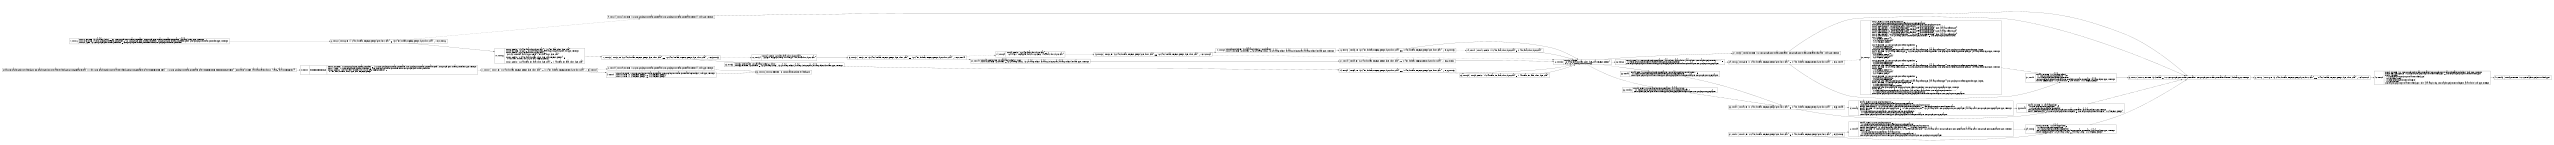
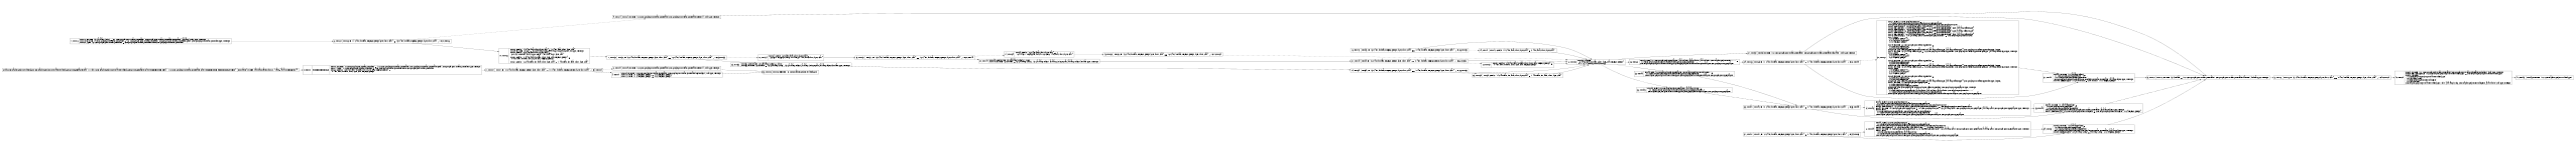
  digraph {
    rankdir=LR
    node [shape=record]
    n1 [label="{0\:\ 0x0000|MTH_ENTER_BLOCK\l|0x0000: INVOKE  (r0 I:com.google.gson.stream.JsonToken) = (r12 I:com.google.gson.stream.JsonReader) com.google.gson.stream.JsonReader.peek():com.google.gson.stream.JsonToken type: VIRTUAL \l0x0004: SGET  (r1 I:com.google.gson.stream.JsonToken) =  com.google.gson.stream.JsonToken.NULL com.google.gson.stream.JsonToken \l0x0006: CONST  (r2 I:?[int, float, boolean, short, byte, char, OBJECT, ARRAY]) = \l  (0 ?[int, float, boolean, short, byte, char, OBJECT, ARRAY])\l \l}"]
    n2 [label="{1\:\ 0x0007|0x0007: IF  (r0 I:?[int, boolean, OBJECT, ARRAY, byte, short, char]) != (r1 I:?[int, boolean, OBJECT, ARRAY, byte, short, char])  \-\> B:4:0x000d \l}"]
    n3 [label="{2\:\ 0x0009|0x0009: INVOKE  (r12 I:com.google.gson.stream.JsonReader) com.google.gson.stream.JsonReader.nextNull():void type: VIRTUAL \l}"]
    n4 [label="{4\:\ 0x000d|0x000d: INVOKE  (r12 I:com.google.gson.stream.JsonReader) com.google.gson.stream.JsonReader.beginObject():void type: VIRTUAL \l0x0010: MOVE  (r0 I:?[OBJECT, ARRAY]) = (r2 I:?[OBJECT, ARRAY]) \l0x0011: MOVE  (r1 I:?[OBJECT, ARRAY]) = (r0 I:?[OBJECT, ARRAY]) \l}"]
    n5 [label="{3\:\ 0x000c|0x000c: RETURN  (r2 I:com.mapbox.geojson.MultiPolygon) \l}"]
    n6 [label="{5\:\ 0x0012|0x0012: INVOKE  (r3 I:boolean) = (r12 I:com.google.gson.stream.JsonReader) com.google.gson.stream.JsonReader.hasNext():boolean type: VIRTUAL \l}"]
    n7 [label="{6\:\ 0x0016|0x0016: IF  (r3 I:?[int, boolean, OBJECT, ARRAY, byte, short, char]) == (0 ?[int, boolean, OBJECT, ARRAY, byte, short, char])  \-\> B:40:0x00cb \l}"]
    n8 [label="{40\:\ 0x00cb|0x00cb: INVOKE  (r12 I:com.google.gson.stream.JsonReader) com.google.gson.stream.JsonReader.endObject():void type: VIRTUAL \l0x00ce: NEW_INSTANCE  (r12 I:com.mapbox.geojson.AutoValue_MultiPolygon) =  com.mapbox.geojson.AutoValue_MultiPolygon \l0x00d0: INVOKE  \l  (r12 I:com.mapbox.geojson.AutoValue_MultiPolygon)\l  (r2 I:java.lang.String)\l  (r0 I:com.mapbox.geojson.BoundingBox)\l  (r1 I:java.util.List)\l com.mapbox.geojson.AutoValue_MultiPolygon.\<init\>(java.lang.String, com.mapbox.geojson.BoundingBox, java.util.List):void type: DIRECT \l}"]
    n9 [label="{7\:\ 0x0018|0x0018: INVOKE  (r3 I:java.lang.String) = (r12 I:com.google.gson.stream.JsonReader) com.google.gson.stream.JsonReader.nextName():java.lang.String type: VIRTUAL \l0x001c: INVOKE  (r4 I:com.google.gson.stream.JsonToken) = (r12 I:com.google.gson.stream.JsonReader) com.google.gson.stream.JsonReader.peek():com.google.gson.stream.JsonToken type: VIRTUAL \l0x0020: SGET  (r5 I:com.google.gson.stream.JsonToken) =  com.google.gson.stream.JsonToken.NULL com.google.gson.stream.JsonToken \l}"]
    n10 [label="{8\:\ 0x0022|0x0022: IF  (r4 I:?[int, boolean, OBJECT, ARRAY, byte, short, char]) != (r5 I:?[int, boolean, OBJECT, ARRAY, byte, short, char])  \-\> B:10:0x0028 \l}"]
    n11 [label="{41\:\ 0x00d3|0x00d3: RETURN  (r12 I:com.mapbox.geojson.MultiPolygon) \l}"]
    n12 [label="{9\:\ 0x0024|0x0024: INVOKE  (r12 I:com.google.gson.stream.JsonReader) com.google.gson.stream.JsonReader.nextNull():void type: VIRTUAL \l}"]
    n13 [label="{10\:\ 0x0028|0x0028: CONST  (r4 I:?[int, float, short, byte, char]) = (\-1 ?[int, float, short, byte, char]) \l0x0029: INVOKE  (r5 I:int) = (r3 I:java.lang.String) java.lang.String.hashCode():int type: VIRTUAL \l0x002d: CONST  (r6 I:?[int, float, short, byte, char]) = \l  (3017257(0x2e0a29, float:4.228078E\-39) ?[int, float, short, byte, char])\l \l0x0030: CONST  (r7 I:?[int, float, boolean, short, byte, char, OBJECT, ARRAY]) = \l  (0 ?[int, float, boolean, short, byte, char, OBJECT, ARRAY])\l \l0x0031: CONST  (r8 I:?[boolean, int, float, short, byte, char]) = (1 ?[boolean, int, float, short, byte, char]) \l}"]
    n14 [label="{11\:\ 0x0032|0x0032: IF  (r5 I:?[int, boolean, OBJECT, ARRAY, byte, short, char]) == (r6 I:?[int, boolean, OBJECT, ARRAY, byte, short, char])  \-\> B:23:0x0053 \l}"]
    n15 [label="{12\:\ 0x0034|0x0034: CONST  (r6 I:?[int, float, short, byte, char]) = \l  (3575610(0x368f3a, float:5.010497E\-39) ?[int, float, short, byte, char])\l \l}"]
    n16 [label="{23\:\ 0x0053|0x0053: CONST_STR  (r5 I:java.lang.String) =  \"bbox\" \l0x0055: INVOKE  (r3 I:boolean) = (r3 I:java.lang.String), (r5 I:java.lang.Object) java.lang.String.equals(java.lang.Object):boolean type: VIRTUAL \l}"]
    n17 [label="{13\:\ 0x0037|0x0037: IF  (r5 I:?[int, boolean, OBJECT, ARRAY, byte, short, char]) == (r6 I:?[int, boolean, OBJECT, ARRAY, byte, short, char])  \-\> B:20:0x0049 \l}"]
    n18 [label="{24\:\ 0x0059|0x0059: IF  (r3 I:?[int, boolean, OBJECT, ARRAY, byte, short, char]) == (0 ?[int, boolean, OBJECT, ARRAY, byte, short, char])  \-\> B:26:0x005c \l}"]
    n19 [label="{14\:\ 0x0039|0x0039: CONST  (r6 I:?[int, float, short, byte, char]) = \l  (1871919611(0x6f9339fb, float:9.112878E28) ?[int, float, short, byte, char])\l \l}"]
    n20 [label="{20\:\ 0x0049|0x0049: CONST_STR  (r5 I:java.lang.String) =  \"type\" \l0x004b: INVOKE  (r3 I:boolean) = (r3 I:java.lang.String), (r5 I:java.lang.Object) java.lang.String.equals(java.lang.Object):boolean type: VIRTUAL \l}"]
    n21 [label="{15\:\ 0x003c|0x003c: IF  (r5 I:?[int, boolean, OBJECT, ARRAY, byte, short, char]) == (r6 I:?[int, boolean, OBJECT, ARRAY, byte, short, char])  \-\> B:17:0x003f \l}"]
    n22 [label="{21\:\ 0x004f|0x004f: IF  (r3 I:?[int, boolean, OBJECT, ARRAY, byte, short, char]) == (0 ?[int, boolean, OBJECT, ARRAY, byte, short, char])  \-\> B:26:0x005c \l}"]
-   n23 [label="{17\:\ 0x003f|0x003f: CONST_STR  (r5 I:java.lang.String) =  \"coordinates\" \l0x0041: INVOKE  (r3 I:boolean) = (r3 I:java.lang.String), (r5 I:java.lang.Object) java.lang.String.equals(java.lang.Object):boolean type: VIRTUAL \l}"]
    n24 [label="{26\:\ 0x005c|0x005c: SWITCH  \l  (r4 I:?[int, float, boolean, short, byte, char, OBJECT, ARRAY])\l k:[0, 1, 2] t:[0x00b5, 0x009f, 0x0063] \l}"]
    n25 [label="{18\:\ 0x0045|0x0045: IF  (r3 I:?[int, boolean, OBJECT, ARRAY, byte, short, char]) == (0 ?[int, boolean, OBJECT, ARRAY, byte, short, char])  \-\> B:26:0x005c \l}"]
    n26 [label="{27\:\ 0x005f|0x005f: INVOKE  (r12 I:com.google.gson.stream.JsonReader) com.google.gson.stream.JsonReader.skipValue():void type: VIRTUAL \l}"]
    n27 [label="{28\:\ 0x0063|0x0063: IGET  (r1 I:com.google.gson.TypeAdapter\<java.util.List\<java.util.List\<java.util.List\<com.mapbox.geojson.Point\>\>\>\>) = \l  (r11 I:com.mapbox.geojson.AutoValue_MultiPolygon$GsonTypeAdapter)\l com.mapbox.geojson.AutoValue_MultiPolygon.GsonTypeAdapter.list__list__list__point_adapter com.google.gson.TypeAdapter \l}"]
    n28 [label="{32\:\ 0x009f|0x009f: IGET  (r0 I:com.google.gson.TypeAdapter\<com.mapbox.geojson.BoundingBox\>) = \l  (r11 I:com.mapbox.geojson.AutoValue_MultiPolygon$GsonTypeAdapter)\l com.mapbox.geojson.AutoValue_MultiPolygon.GsonTypeAdapter.boundingBox_adapter com.google.gson.TypeAdapter \l}"]
    n29 [label="{36\:\ 0x00b5|0x00b5: IGET  (r2 I:com.google.gson.TypeAdapter\<java.lang.String\>) = \l  (r11 I:com.mapbox.geojson.AutoValue_MultiPolygon$GsonTypeAdapter)\l com.mapbox.geojson.AutoValue_MultiPolygon.GsonTypeAdapter.string_adapter com.google.gson.TypeAdapter \l}"]
    n30 [label="{19\:\ 0x0047|0x0047: CONST  (r4 I:?[int, float, short, byte, char]) = (2 ?[int, float, short, byte, char]) \l}"]
+   n31 [label="{22\:\ 0x0051|0x0051: CONST  (r4 I:?[int, float, boolean, short, byte, char, OBJECT, ARRAY]) = \l  (0 ?[int, float, boolean, short, byte, char, OBJECT, ARRAY])\l \l}"]
    n32 [label="{25\:\ 0x005b|0x005b: CONST  (r4 I:?[boolean, int, float, short, byte, char]) = (1 ?[boolean, int, float, short, byte, char]) \l}"]
    n33 [label="{29\:\ 0x0065|0x0065: IF  (r1 I:?[int, boolean, OBJECT, ARRAY, byte, short, char]) != (0 ?[int, boolean, OBJECT, ARRAY, byte, short, char])  \-\> B:31:0x0097 \l}"]
    n34 [label="{33\:\ 0x00a1|0x00a1: IF  (r0 I:?[int, boolean, OBJECT, ARRAY, byte, short, char]) != (0 ?[int, boolean, OBJECT, ARRAY, byte, short, char])  \-\> B:35:0x00ad \l}"]
    n35 [label="{30\:\ 0x0067|0x0067: IGET  (r1 I:com.google.gson.Gson) = \l  (r11 I:com.mapbox.geojson.AutoValue_MultiPolygon$GsonTypeAdapter)\l com.mapbox.geojson.AutoValue_MultiPolygon.GsonTypeAdapter.gson com.google.gson.Gson \l0x0069: CONST_CLASS  (r3 I:java.lang.Class\<java.util.List\>) =  java.util.List.class \l0x006b: NEW_ARRAY  (r4 I:java.lang.reflect.Type[]) = (r8 I:int A[IMMUTABLE_TYPE]) type: java.lang.reflect.Type[] \l0x006d: CONST_CLASS  (r5 I:java.lang.Class\<java.util.List\>) =  java.util.List.class \l0x006f: NEW_ARRAY  (r6 I:java.lang.reflect.Type[]) = (r8 I:int A[IMMUTABLE_TYPE]) type: java.lang.reflect.Type[] \l0x0071: CONST_CLASS  (r9 I:java.lang.Class\<java.util.List\>) =  java.util.List.class \l0x0073: NEW_ARRAY  (r8 I:java.lang.reflect.Type[]) = (r8 I:int A[IMMUTABLE_TYPE]) type: java.lang.reflect.Type[] \l0x0075: CONST_CLASS  (r10 I:java.lang.Class\<com.mapbox.geojson.Point\>) =  com.mapbox.geojson.Point.class \l0x0077: APUT  \l  (r8 I:?[OBJECT, ARRAY][])\l  (r7 I:?[int, short, byte, char])\l  (r10 I:?[OBJECT, ARRAY])\l \l0x0079: INVOKE  (r8 I:com.google.gson.reflect.TypeToken) = \l  (r9 I:java.lang.reflect.Type)\l  (r8 I:java.lang.reflect.Type[])\l com.google.gson.reflect.TypeToken.getParameterized(java.lang.reflect.Type, java.lang.reflect.Type[]):com.google.gson.reflect.TypeToken type: STATIC \l0x007d: INVOKE  (r8 I:java.lang.reflect.Type) = (r8 I:com.google.gson.reflect.TypeToken) com.google.gson.reflect.TypeToken.getType():java.lang.reflect.Type type: VIRTUAL \l0x0081: APUT  \l  (r6 I:?[OBJECT, ARRAY][])\l  (r7 I:?[int, short, byte, char])\l  (r8 I:?[OBJECT, ARRAY])\l \l0x0083: INVOKE  (r5 I:com.google.gson.reflect.TypeToken) = \l  (r5 I:java.lang.reflect.Type)\l  (r6 I:java.lang.reflect.Type[])\l com.google.gson.reflect.TypeToken.getParameterized(java.lang.reflect.Type, java.lang.reflect.Type[]):com.google.gson.reflect.TypeToken type: STATIC \l0x0087: INVOKE  (r5 I:java.lang.reflect.Type) = (r5 I:com.google.gson.reflect.TypeToken) com.google.gson.reflect.TypeToken.getType():java.lang.reflect.Type type: VIRTUAL \l0x008b: APUT  \l  (r4 I:?[OBJECT, ARRAY][])\l  (r7 I:?[int, short, byte, char])\l  (r5 I:?[OBJECT, ARRAY])\l \l0x008d: INVOKE  (r3 I:com.google.gson.reflect.TypeToken) = \l  (r3 I:java.lang.reflect.Type)\l  (r4 I:java.lang.reflect.Type[])\l com.google.gson.reflect.TypeToken.getParameterized(java.lang.reflect.Type, java.lang.reflect.Type[]):com.google.gson.reflect.TypeToken type: STATIC \l0x0091: INVOKE  (r1 I:com.google.gson.TypeAdapter) = \l  (r1 I:com.google.gson.Gson)\l  (r3 I:com.google.gson.reflect.TypeToken)\l com.google.gson.Gson.getAdapter(com.google.gson.reflect.TypeToken):com.google.gson.TypeAdapter type: VIRTUAL \l0x0095: IPUT  \l  (r1 I:com.google.gson.TypeAdapter\<java.util.List\<java.util.List\<java.util.List\<com.mapbox.geojson.Point\>\>\>\>)\l  (r11 I:com.mapbox.geojson.AutoValue_MultiPolygon$GsonTypeAdapter)\l com.mapbox.geojson.AutoValue_MultiPolygon.GsonTypeAdapter.list__list__list__point_adapter com.google.gson.TypeAdapter \l}"]
    n36 [label="{31\:\ 0x0097|0x0097: INVOKE  (r1 I:java.lang.Object) = \l  (r1 I:com.google.gson.TypeAdapter)\l  (r12 I:com.google.gson.stream.JsonReader)\l com.google.gson.TypeAdapter.read(com.google.gson.stream.JsonReader):java.lang.Object type: VIRTUAL \l0x009b: CHECK_CAST  (r1 I:java.util.List) = (java.util.List) (r1 I:?[OBJECT, ARRAY]) \l}"]
    n37 [label="{34\:\ 0x00a3|0x00a3: IGET  (r0 I:com.google.gson.Gson) = \l  (r11 I:com.mapbox.geojson.AutoValue_MultiPolygon$GsonTypeAdapter)\l com.mapbox.geojson.AutoValue_MultiPolygon.GsonTypeAdapter.gson com.google.gson.Gson \l0x00a5: CONST_CLASS  (r3 I:java.lang.Class\<com.mapbox.geojson.BoundingBox\>) =  com.mapbox.geojson.BoundingBox.class \l0x00a7: INVOKE  (r0 I:com.google.gson.TypeAdapter) = (r0 I:com.google.gson.Gson), (r3 I:java.lang.Class) com.google.gson.Gson.getAdapter(java.lang.Class):com.google.gson.TypeAdapter type: VIRTUAL \l0x00ab: IPUT  \l  (r0 I:com.google.gson.TypeAdapter\<com.mapbox.geojson.BoundingBox\>)\l  (r11 I:com.mapbox.geojson.AutoValue_MultiPolygon$GsonTypeAdapter)\l com.mapbox.geojson.AutoValue_MultiPolygon.GsonTypeAdapter.boundingBox_adapter com.google.gson.TypeAdapter \l}"]
    n38 [label="{35\:\ 0x00ad|0x00ad: INVOKE  (r0 I:java.lang.Object) = \l  (r0 I:com.google.gson.TypeAdapter)\l  (r12 I:com.google.gson.stream.JsonReader)\l com.google.gson.TypeAdapter.read(com.google.gson.stream.JsonReader):java.lang.Object type: VIRTUAL \l0x00b1: CHECK_CAST  (r0 I:com.mapbox.geojson.BoundingBox) = (com.mapbox.geojson.BoundingBox) (r0 I:?[OBJECT, ARRAY]) \l}"]
    n39 [label="{37\:\ 0x00b7|0x00b7: IF  (r2 I:?[int, boolean, OBJECT, ARRAY, byte, short, char]) != (0 ?[int, boolean, OBJECT, ARRAY, byte, short, char])  \-\> B:39:0x00c3 \l}"]
    n40 [label="{38\:\ 0x00b9|0x00b9: IGET  (r2 I:com.google.gson.Gson) = \l  (r11 I:com.mapbox.geojson.AutoValue_MultiPolygon$GsonTypeAdapter)\l com.mapbox.geojson.AutoValue_MultiPolygon.GsonTypeAdapter.gson com.google.gson.Gson \l0x00bb: CONST_CLASS  (r3 I:java.lang.Class\<java.lang.String\>) =  java.lang.String.class \l0x00bd: INVOKE  (r2 I:com.google.gson.TypeAdapter) = (r2 I:com.google.gson.Gson), (r3 I:java.lang.Class) com.google.gson.Gson.getAdapter(java.lang.Class):com.google.gson.TypeAdapter type: VIRTUAL \l0x00c1: IPUT  \l  (r2 I:com.google.gson.TypeAdapter\<java.lang.String\>)\l  (r11 I:com.mapbox.geojson.AutoValue_MultiPolygon$GsonTypeAdapter)\l com.mapbox.geojson.AutoValue_MultiPolygon.GsonTypeAdapter.string_adapter com.google.gson.TypeAdapter \l}"]
    n41 [label="{39\:\ 0x00c3|0x00c3: INVOKE  (r2 I:java.lang.Object) = \l  (r2 I:com.google.gson.TypeAdapter)\l  (r12 I:com.google.gson.stream.JsonReader)\l com.google.gson.TypeAdapter.read(com.google.gson.stream.JsonReader):java.lang.Object type: VIRTUAL \l0x00c7: CHECK_CAST  (r2 I:java.lang.String) = (java.lang.String) (r2 I:?[OBJECT, ARRAY]) \l}"]
    n42 [label="{public com.mapbox.geojson.MultiPolygon com.mapbox.geojson.AutoValue_MultiPolygon.GsonTypeAdapter.read((r11 'this' I:com.mapbox.geojson.AutoValue_MultiPolygon$GsonTypeAdapter A[IMMUTABLE_TYPE, THIS]), (r12 I:com.google.gson.stream.JsonReader A[IMMUTABLE_TYPE, METHOD_ARGUMENT]))  | Annotation[SYSTEM, dalvik.annotation.Throws, \{value=[java.io.IOException]\}]\l}"]
    n1 -> n2
    n2 -> n3 [style=dashed]
    n2 -> n4
    n3 -> n5
    n4 -> n5
    n6 -> n7
    n7 -> n8
    n8 -> n11
    n9 -> n10
    n10 -> n12 [style=dashed]
    n10 -> n13
    n12 -> n6
    n13 -> n14
    n14 -> n15 [style=dashed]
    n14 -> n16
    n15 -> n17
    n16 -> n18
    n17 -> n19 [style=dashed]
    n17 -> n20
    n18 -> n24
    n18 -> n32 [style=dashed]
    n19 -> n21
    n20 -> n22
-   n21 -> n23
    n21 -> n24 [style=dashed]
    n22 -> n24
-   n23 -> n25
+   n22 -> n31 [style=dashed]
    n24 -> n26
    n24 -> n27
    n24 -> n28
    n24 -> n29
    n25 -> n24
    n25 -> n30 [style=dashed]
    n26 -> n6
    n27 -> n33
    n28 -> n34
    n29 -> n34
    n30 -> n24
+   n31 -> n24
    n32 -> n24
    n33 -> n35 [style=dashed]
    n33 -> n36
    n34 -> n37 [style=dashed]
    n34 -> n38
    n35 -> n36
    n36 -> n6
    n37 -> n38
    n38 -> n6
    n39 -> n40 [style=dashed]
    n39 -> n41
    n40 -> n41
    n41 -> n6
    n42 -> n1
  }
